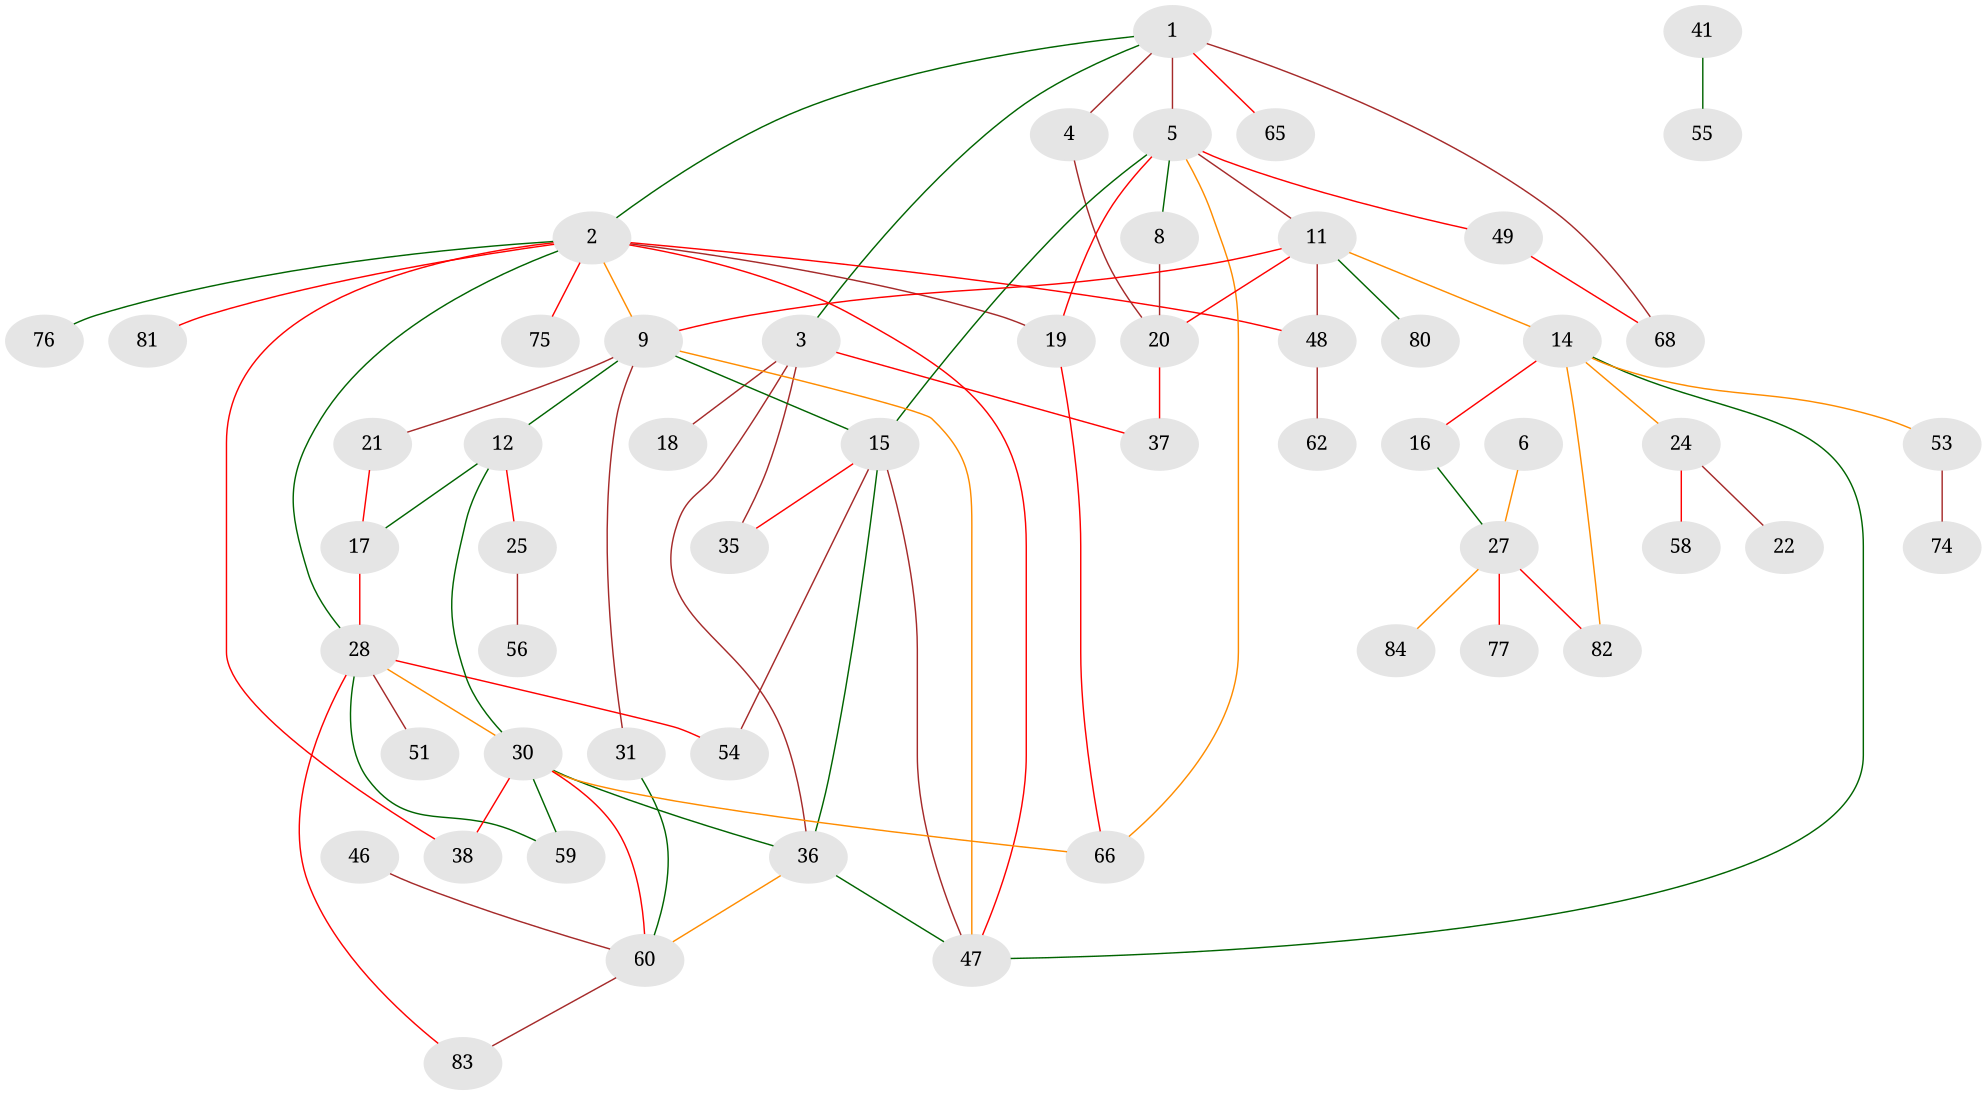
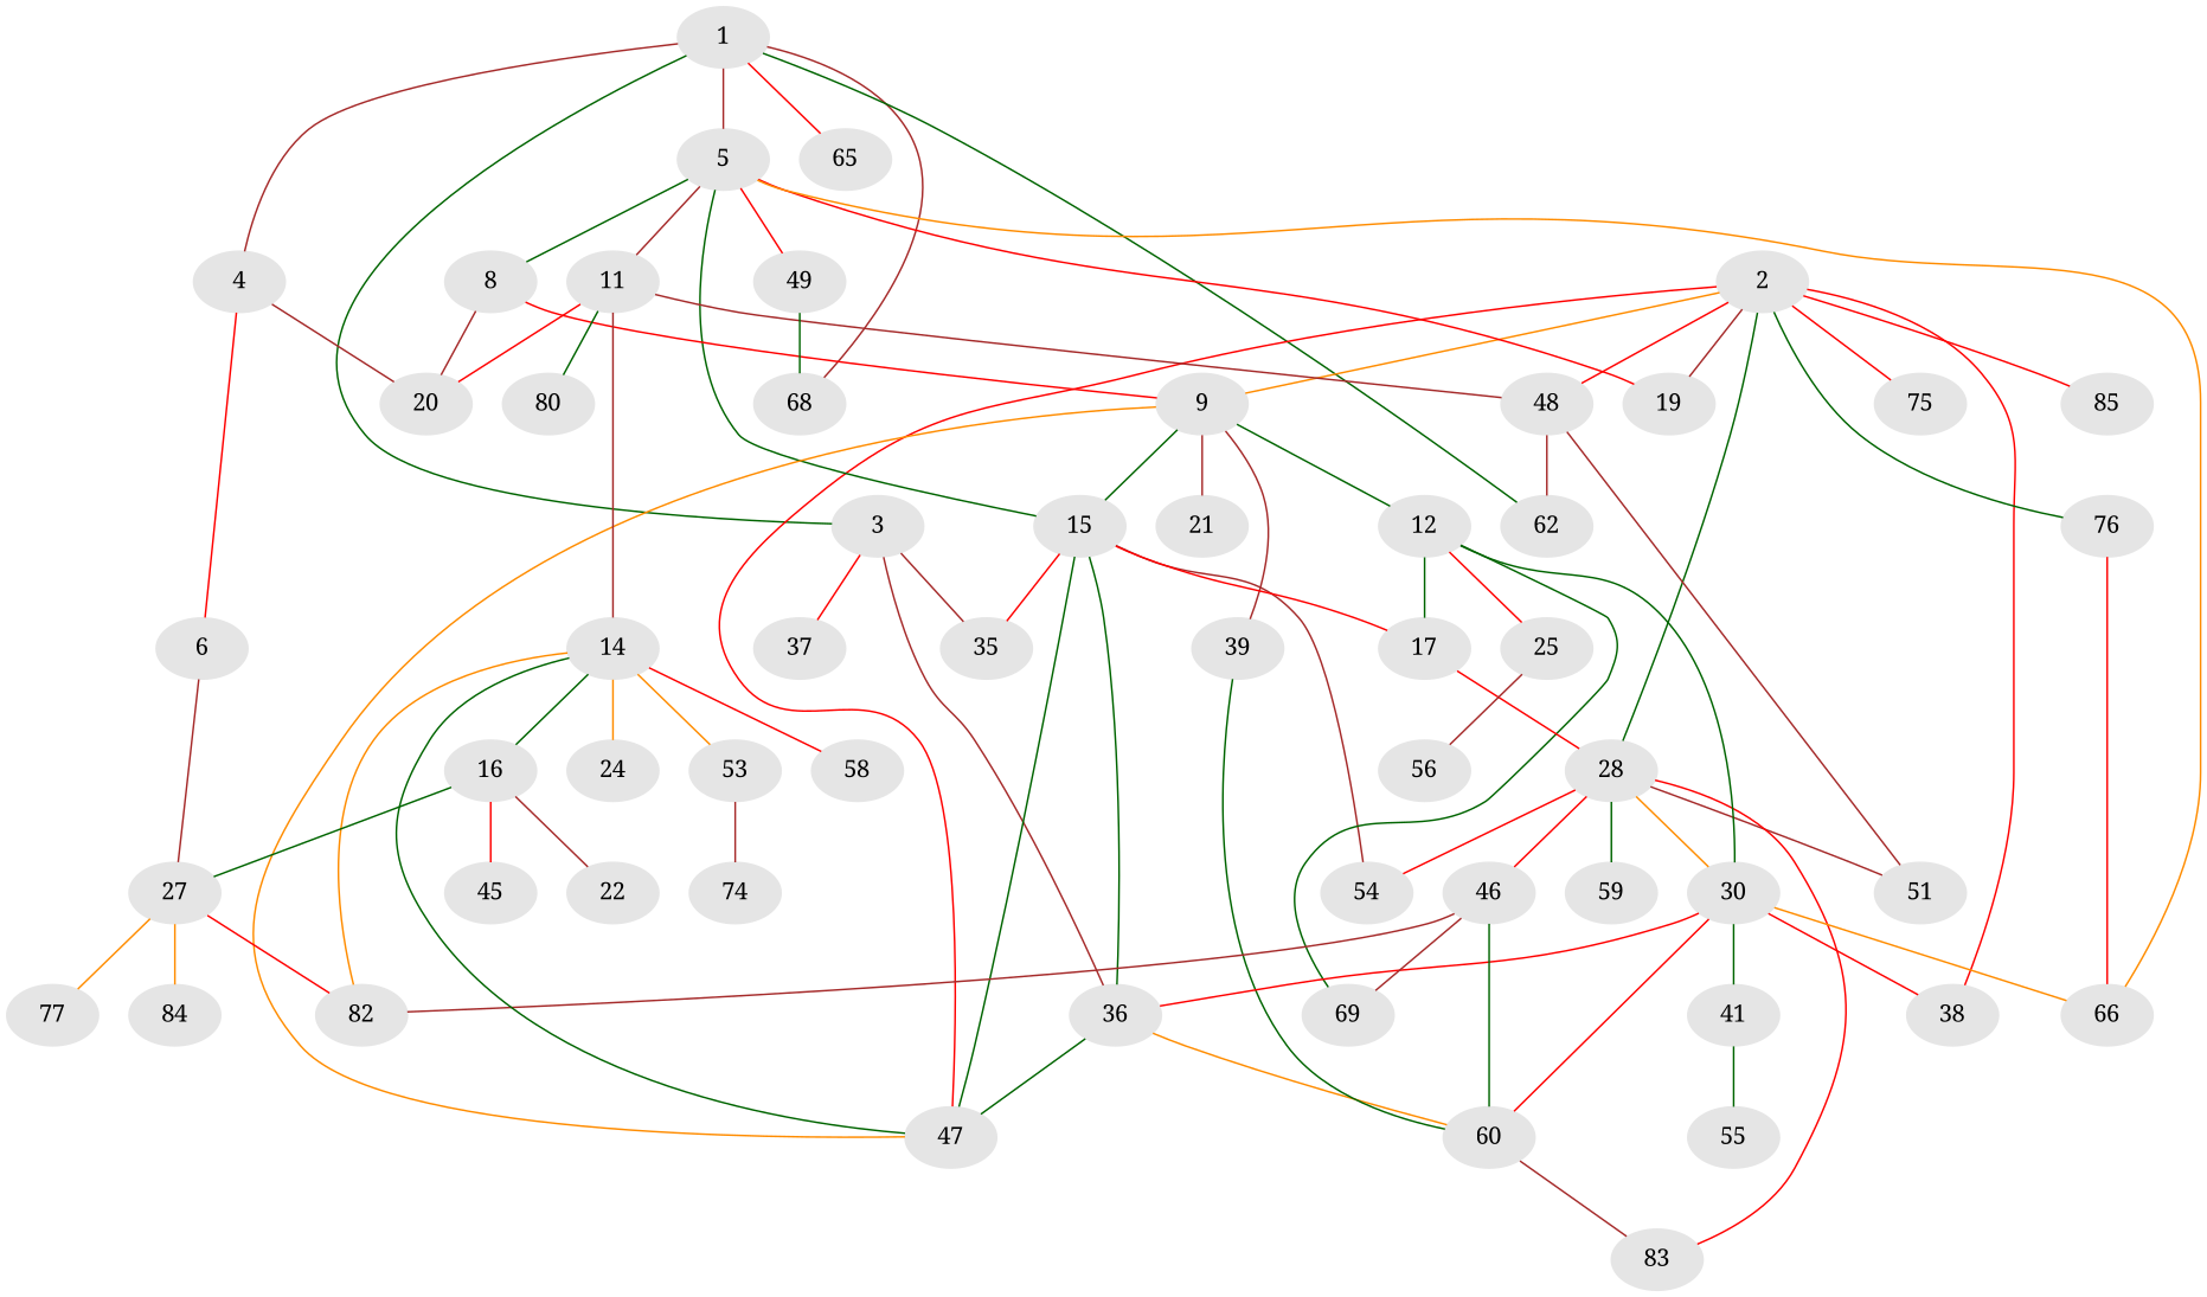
  graph {
    fontname="Noto Serif"
    node [color=gray90 fontname="Noto Serif" style=filled]
    edge [color=red fontname="Noto Serif"]
    1 [super="+31"]
    2 [super="+13"]
    3 [super="+7"]
    4 [super="+63"]
    5 [super="+34"]
    65
    68 [super="+71"]
    9 [super="+10"]
    19 [super="+42"]
    28 [super="+29"]
    38
    47 [super="+73"]
    48 [super="+62"]
    75
    76
-   81
-   18
+   81 [label=85]
    35
    36 [super="+61"]
    37
    6
    20 [super="+23"]
    8 [super="+44"]
    11
    15 [super="+26"]
    49
    66
    12 [super="+70"]
    21
-   39 [super="+79" label=31]
+   39 [super="+79"]
    30 [super="+32"]
    54 [super="+67"]
    46 [super="+50"]
    51
    59
    83
    n37 [label=62]
    60
    27 [super="+40"]
    14 [super="+33"]
    80
    17 [super="+52"]
    82
    77
    84
    25 [super="+78"]
+   69
    16 [super="+43"]
    24
    53
    58 [super="+72"]
    56
    41
    22
+   45 [super="+57"]
    74
    55
-   1 -- 2 [color=darkgreen]
+   1 -- n37 [color=darkgreen]
    1 -- 3 [color=darkgreen]
    1 -- 4 [color=brown]
    1 -- 5 [color=brown weight=2]
    1 -- 65
    1 -- 68 [color=brown]
    2 -- 9 [color=darkorange]
    2 -- 19 [color=brown]
    2 -- 28 [color=darkgreen]
    2 -- 38
    2 -- 47
    2 -- 48
    2 -- 75
    2 -- 76 [color=darkgreen]
    2 -- 81
-   3 -- 18 [color=brown]
    3 -- 35 [color=brown]
    3 -- 36 [color=brown]
    3 -- 37
+   4 -- 6
    4 -- 20 [color=brown]
    5 -- 19
    5 -- 8 [color=darkgreen]
    5 -- 11 [color=brown]
    5 -- 15 [color=darkgreen]
    5 -- 49
    5 -- 66 [color=darkorange]
    9 -- 47 [color=darkorange]
    9 -- 15 [color=darkgreen]
    9 -- 12 [color=darkgreen]
    9 -- 21 [color=brown]
    9 -- 39 [color=brown]
-   19 -- 66
+   76 -- 66
    28 -- 30 [color=darkorange]
    28 -- 54
+   28 -- 46
    28 -- 51 [color=brown]
    28 -- 59 [color=darkgreen]
    28 -- 83
+   48 -- 51 [color=brown]
    48 -- n37 [color=brown]
    36 -- 47 [color=darkgreen]
    36 -- 60 [color=darkorange]
-   6 -- 27 [color=darkorange]
-   20 -- 37
-   11 -- 9
+   6 -- 27 [color=brown]
+   8 -- 9
    8 -- 20 [color=brown]
    11 -- 48 [color=brown]
    11 -- 20
-   11 -- 14 [color=darkorange]
+   11 -- 14 [color=brown]
    11 -- 80 [color=darkgreen]
-   15 -- 47 [color=brown]
+   15 -- 47 [color=darkgreen]
    15 -- 35
    15 -- 36 [color=darkgreen]
    15 -- 54 [color=brown]
-   21 -- 17
-   49 -- 68
+   15 -- 17
+   49 -- 68 [color=darkgreen]
    12 -- 30 [color=darkgreen]
    12 -- 17 [color=darkgreen]
    12 -- 25
+   12 -- 69 [color=darkgreen]
    39 -- 60 [color=darkgreen]
    30 -- 38
-   30 -- 36 [color=darkgreen]
+   30 -- 36
    30 -- 66 [color=darkorange]
    30 -- 60
-   30 -- 59 [color=darkgreen]
-   46 -- 60 [color=brown]
+   30 -- 41 [color=darkgreen]
+   46 -- 60 [color=darkgreen]
+   46 -- 82 [color=brown]
+   46 -- 69 [color=brown]
    60 -- 83 [color=brown]
    27 -- 82
-   27 -- 77
+   27 -- 77 [color=darkorange]
    27 -- 84 [color=darkorange]
    14 -- 47 [color=darkgreen]
    14 -- 82 [color=darkorange]
-   14 -- 16
+   14 -- 16 [color=darkgreen]
    14 -- 24 [color=darkorange]
    14 -- 53 [color=darkorange]
-   24 -- 58
+   14 -- 58
    17 -- 28
    25 -- 56 [color=brown]
    16 -- 27 [color=darkgreen]
-   24 -- 22 [color=brown]
+   16 -- 22 [color=brown]
+   16 -- 45
    53 -- 74 [color=brown]
    41 -- 55 [color=darkgreen]
  }
